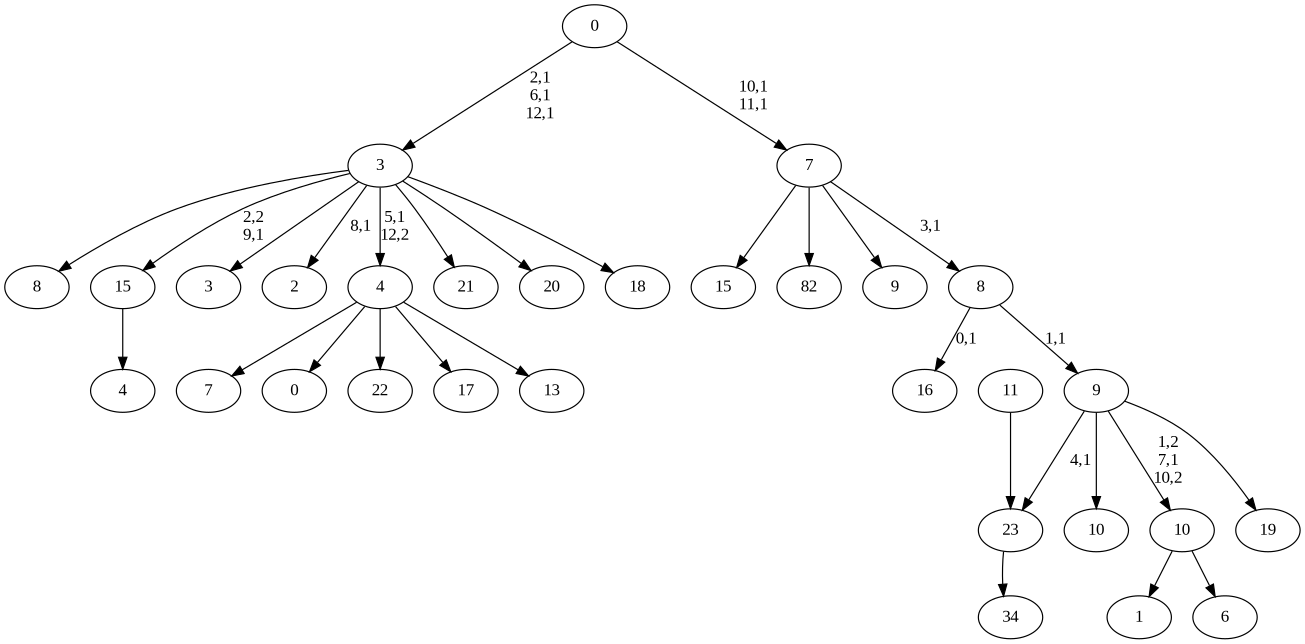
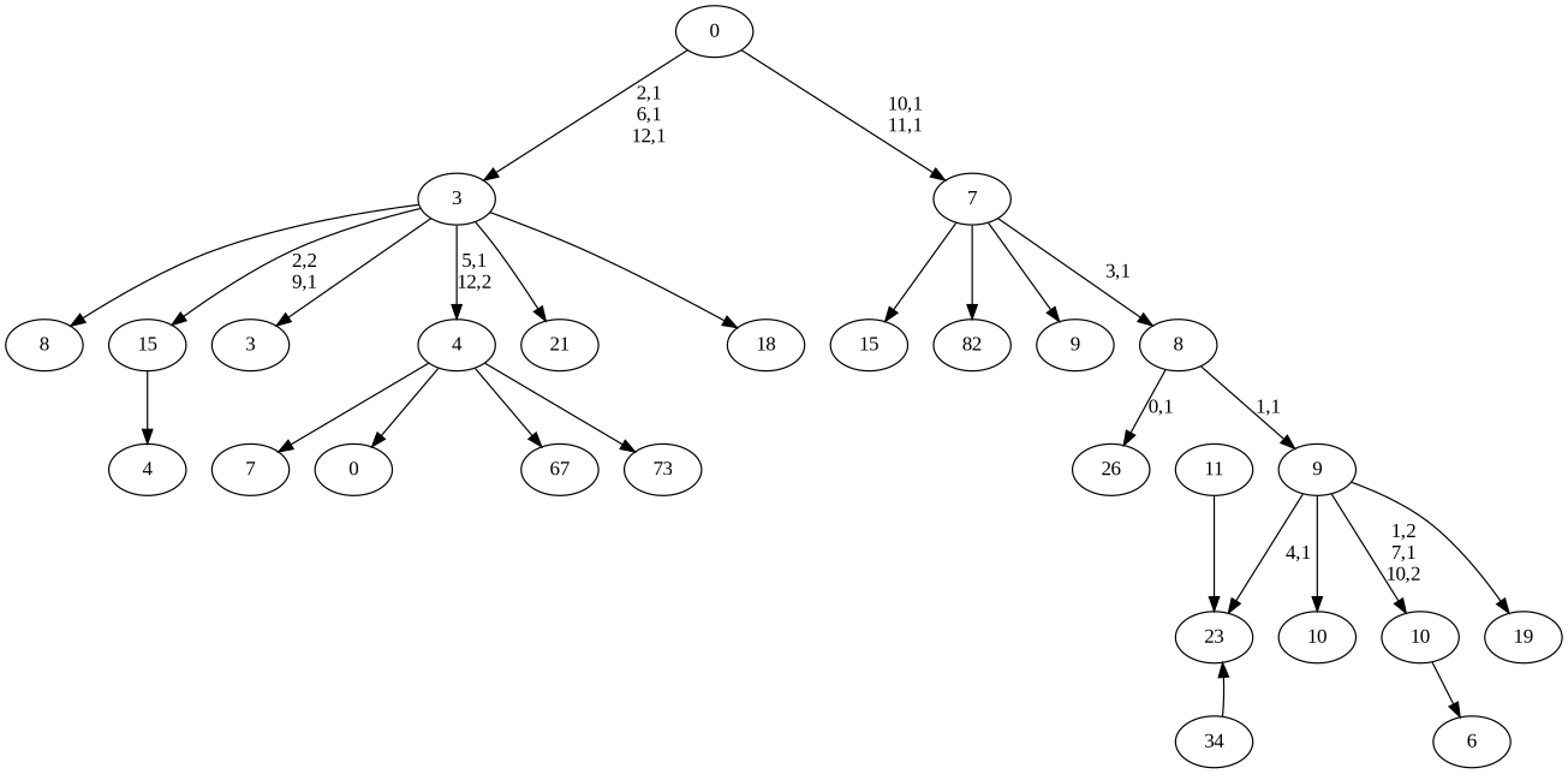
  digraph {
    fontname="Liberation Serif"
    node [fontname="Liberation Serif"]
    edge [fontname="Liberation Serif"]
-   n1 [label=22]
    n2 [label=21]
-   n3 [label=20]
    n4 [label=19]
    n5 [label=18]
-   n6 [label=17]
-   n7 [label=16]
+   n6 [label=67]
+   n7 [label=26]
    n8 [label=15]
    n9 [label=34]
-   n10 [label=13]
+   n10 [label=73]
    n11 [label=82]
    n12 [label=11]
    23
    n14 [label=10]
    n15 [label=9]
    n16 [label=8]
    n17 [label=7]
    n18 [label=6]
    n19 [label=4]
    15
    n21 [label=3]
-   n22 [label=2]
-   n23 [label=1]
    10
    9
    8
    7
    n28 [label=0]
    4
    3
    0
    n12 -> 23
-   23 -> n9
+   n9 -> 23
    15 -> n19
    10 -> n18
-   10 -> n23
    9 -> n4
    9 -> 23 [label="4,1"]
    9 -> n14
    9 -> 10 [label="1,2\n7,1\n10,2"]
    8 -> n7 [label="0,1"]
    8 -> 9 [label="1,1"]
    7 -> n8
    7 -> n11
    7 -> n15
    7 -> 8 [label="3,1"]
-   4 -> n1
    4 -> n6
    4 -> n10
    4 -> n17
    4 -> n28
    3 -> n2
-   3 -> n3
    3 -> n5
    3 -> n16
    3 -> 15 [label="2,2\n9,1"]
    3 -> n21
-   3 -> n22 [label="8,1"]
    3 -> 4 [label="5,1\n12,2"]
    0 -> 7 [label="10,1\n11,1"]
    0 -> 3 [label="2,1\n6,1\n12,1"]
  }
